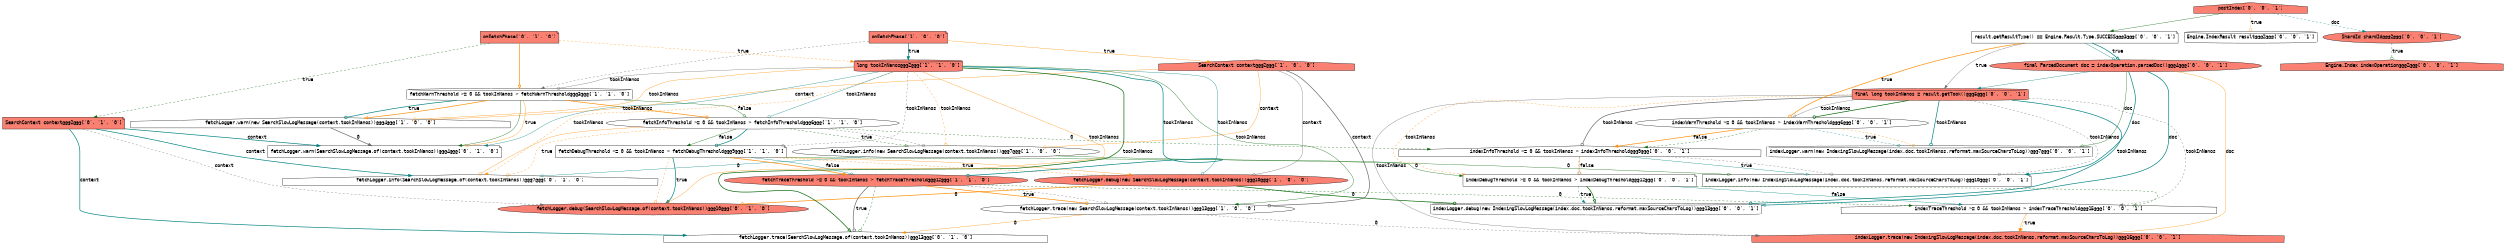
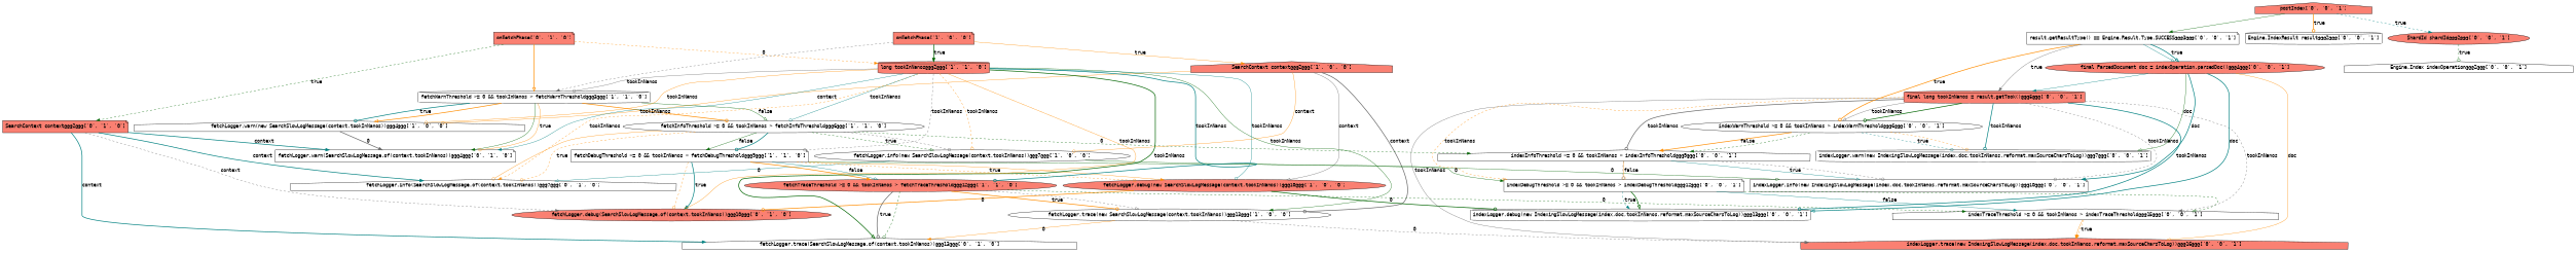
  digraph {
    fontname="DejaVu Sans Mono"
    node [fillcolor=white fontname="DejaVu Sans Mono" shape=house style=filled]
    edge [arrowhead=odot color=darkorange fontname="DejaVu Sans Mono" style=solid]
    n1 [fillcolor=salmon label="SearchContext context@@@2@@@['1', '0', '0']"]
    n2 [label="fetchLogger.trace(new SearchSlowLogMessage(context,tookInNanos))@@@13@@@['1', '0', '0']" shape=ellipse]
    n3 [label="fetchLogger.info(new SearchSlowLogMessage(context,tookInNanos))@@@7@@@['1', '0', '0']" shape=ellipse]
    n4 [label="fetchLogger.warn(new SearchSlowLogMessage(context,tookInNanos))@@@4@@@['1', '0', '0']"]
    n5 [fillcolor=salmon label="fetchLogger.debug(new SearchSlowLogMessage(context,tookInNanos))@@@10@@@['1', '0', '0']" shape=ellipse]
    n6 [label="fetchLogger.trace(SearchSlowLogMessage.of(context,tookInNanos))@@@13@@@['0', '1', '0']"]
    n7 [fillcolor=salmon label="indexLogger.trace(new IndexingSlowLogMessage(index,doc,tookInNanos,reformat,maxSourceCharsToLog))@@@16@@@['0', '0', '1']"]
    n8 [label="fetchLogger.info(SearchSlowLogMessage.of(context,tookInNanos))@@@7@@@['0', '1', '0']"]
    n9 [label="indexLogger.info(new IndexingSlowLogMessage(index,doc,tookInNanos,reformat,maxSourceCharsToLog))@@@10@@@['0', '0', '1']" shape=note]
    n10 [label="fetchLogger.warn(SearchSlowLogMessage.of(context,tookInNanos))@@@4@@@['0', '1', '0']" shape=note]
    n11 [fillcolor=salmon label="fetchLogger.debug(SearchSlowLogMessage.of(context,tookInNanos))@@@10@@@['0', '1', '0']" shape=ellipse]
    n12 [label="indexLogger.debug(new IndexingSlowLogMessage(index,doc,tookInNanos,reformat,maxSourceCharsToLog))@@@13@@@['0', '0', '1']" shape=cylinder]
    n13 [fillcolor=salmon label="fetchTraceThreshold >= 0 && tookInNanos > fetchTraceThreshold@@@12@@@['1', '1', '0']" shape=ellipse]
    n14 [label="indexTraceThreshold >= 0 && tookInNanos > indexTraceThreshold@@@15@@@['0', '0', '1']"]
    n15 [label="indexWarnThreshold >= 0 && tookInNanos > indexWarnThreshold@@@6@@@['0', '0', '1']" shape=ellipse]
    n16 [label="indexInfoThreshold >= 0 && tookInNanos > indexInfoThreshold@@@9@@@['0', '0', '1']"]
    n17 [label="indexLogger.warn(new IndexingSlowLogMessage(index,doc,tookInNanos,reformat,maxSourceCharsToLog))@@@7@@@['0', '0', '1']" shape=cylinder]
    n18 [label="indexDebugThreshold >= 0 && tookInNanos > indexDebugThreshold@@@12@@@['0', '0', '1']" shape=note]
-   n19 [fillcolor=salmon label="Engine.Index indexOperation@@@2@@@['0', '0', '1']"]
+   n19 [label="Engine.Index indexOperation@@@2@@@['0', '0', '1']"]
    n20 [label="fetchInfoThreshold >= 0 && tookInNanos > fetchInfoThreshold@@@6@@@['1', '1', '0']" shape=ellipse]
    n21 [label="fetchDebugThreshold >= 0 && tookInNanos > fetchDebugThreshold@@@9@@@['1', '1', '0']" shape=note]
    n22 [fillcolor=salmon label="SearchContext context@@@2@@@['0', '1', '0']" shape=note]
    n23 [label="fetchWarnThreshold >= 0 && tookInNanos > fetchWarnThreshold@@@3@@@['1', '1', '0']" shape=cylinder]
    n24 [fillcolor=salmon label="final long tookInNanos = result.getTook()@@@5@@@['0', '0', '1']" shape=cylinder]
    n25 [fillcolor=salmon label="postIndex['0', '0', '1']"]
    n26 [label="result.getResultType() == Engine.Result.Type.SUCCESS@@@3@@@['0', '0', '1']" shape=note]
    n27 [label="Engine.IndexResult result@@@2@@@['0', '0', '1']" shape=cylinder]
    n28 [fillcolor=salmon label="ShardId shardId@@@2@@@['0', '0', '1']" shape=ellipse]
    n29 [fillcolor=salmon label="final ParsedDocument doc = indexOperation.parsedDoc()@@@4@@@['0', '0', '1']" shape=ellipse]
    n30 [fillcolor=salmon label="long tookInNanos@@@2@@@['1', '1', '0']" shape=cylinder]
    n31 [fillcolor=salmon label="onFetchPhase['0', '1', '0']" shape=note]
    n32 [fillcolor=salmon label="onFetchPhase['1', '0', '0']" shape=note]
    n1 -> n2 [color=gray40 label=context style=bold]
    n1 -> n3 [label=context]
    n1 -> n4 [label=context]
    n1 -> n5 [arrowhead=onormal color=gray40 label=context]
    n2 -> n6 [arrowhead=normal label=0]
    n2 -> n7 [arrowhead=onormal color=gray40 label=0 style=dashed]
    n3 -> n8 [arrowhead=onormal color=teal label=0]
    n3 -> n9 [arrowhead=onormal color=darkgreen label=0]
    n4 -> n10 [arrowhead=normal color=gray40 label=0 style=bold]
    n5 -> n11 [label=0 style=bold]
    n5 -> n12 [color=darkgreen label=0 style=bold]
    n13 -> n2 [label=true style=bold]
    n13 -> n2 [arrowhead=onormal color=gray40 style=dashed]
    n13 -> n6 [color=darkgreen style=dashed]
    n13 -> n6 [color=gray40 label=true style=bold]
    n13 -> n14 [arrowhead=normal color=darkgreen label=0 style=dashed]
    n14 -> n7 [arrowhead=normal label=true style=dashed]
    n14 -> n7 [arrowhead=normal]
    n15 -> n16 [arrowhead=normal label=false style=bold]
    n15 -> n16 [arrowhead=normal color=darkgreen style=dashed]
    n15 -> n17 [color=teal label=true style=dashed]
    n15 -> n17 [style=dashed]
    n16 -> n9 [arrowhead=onormal color=teal label=true]
    n16 -> n9 [color=gray40 style=dashed]
    n16 -> n18 [label=false]
    n16 -> n18 [color=gray40 style=dashed]
    n18 -> n12 [arrowhead=normal color=teal label=true style=dashed]
    n18 -> n12 [arrowhead=onormal color=darkgreen style=bold]
    n18 -> n14 [arrowhead=onormal color=darkgreen style=dashed]
    n18 -> n14 [arrowhead=normal color=teal label=false]
    n20 -> n3 [arrowhead=onormal color=darkgreen label=true style=dashed]
    n20 -> n3 [color=gray40 style=dashed]
    n20 -> n8
    n20 -> n8 [label=true style=dashed]
    n20 -> n16 [arrowhead=normal color=darkgreen label=0 style=dashed]
    n20 -> n21 [arrowhead=normal color=darkgreen label=false]
    n20 -> n21 [color=teal style=bold]
    n21 -> n5 [label=true style=dashed]
    n21 -> n5 [arrowhead=normal]
    n21 -> n11 [arrowhead=normal color=teal label=true style=bold]
    n21 -> n11 [style=dashed]
    n21 -> n13 [arrowhead=normal style=bold]
    n21 -> n13 [arrowhead=onormal color=teal label=false]
    n21 -> n18 [arrowhead=normal color=darkgreen label=0]
    n22 -> n6 [arrowhead=normal color=teal label=context style=bold]
    n22 -> n8 [arrowhead=normal color=teal label=context style=bold]
    n22 -> n10 [arrowhead=normal color=teal label=context style=bold]
    n22 -> n11 [arrowhead=normal color=gray40 label=context style=dashed]
    n23 -> n4 [color=teal label=true style=bold]
    n23 -> n4 [arrowhead=onormal style=bold]
    n23 -> n10 [arrowhead=normal color=darkgreen]
    n23 -> n10 [label=true]
    n23 -> n20 [style=bold]
    n23 -> n20 [arrowhead=onormal color=darkgreen label=false]
    n24 -> n7 [arrowhead=normal color=gray40 label=tookInNanos]
    n24 -> n9 [color=gray40 label=tookInNanos style=dashed]
    n24 -> n12 [color=teal label=tookInNanos style=bold]
    n24 -> n14 [arrowhead=normal color=gray40 label=tookInNanos style=dashed]
    n24 -> n15 [color=darkgreen style=bold]
    n24 -> n15 [arrowhead=onormal color=gray40 label=tookInNanos]
    n24 -> n16 [color=gray40 label=tookInNanos style=bold]
    n24 -> n17 [color=teal label=tookInNanos style=bold]
    n24 -> n18 [arrowhead=onormal label=tookInNanos style=dashed]
    n25 -> n26 [arrowhead=normal color=darkgreen]
-   n25 -> n27 [label=true style=dashed]
-   n25 -> n28 [arrowhead=normal color=teal label=doc style=dashed]
+   n25 -> n27 [label=true style=bold]
+   n25 -> n28 [arrowhead=normal color=teal label=true style=dashed]
    n26 -> n15 [label=true style=bold]
    n26 -> n24 [arrowhead=normal color=gray40 label=true]
    n26 -> n29 [arrowhead=onormal color=teal]
    n26 -> n29 [arrowhead=onormal color=teal label=true style=bold]
    n28 -> n19 [color=darkgreen label=true style=dashed]
    n29 -> n7 [arrowhead=onormal label=doc]
    n29 -> n9 [arrowhead=normal color=teal label=doc style=bold]
    n29 -> n12 [arrowhead=onormal color=teal label=doc style=bold]
    n29 -> n17 [arrowhead=onormal color=darkgreen label=doc]
    n29 -> n24 [arrowhead=normal color=teal]
    n30 -> n2 [arrowhead=normal color=darkgreen label=tookInNanos]
    n30 -> n3 [label=tookInNanos style=dashed]
    n30 -> n4 [label=tookInNanos]
    n30 -> n5 [color=teal label=tookInNanos]
    n30 -> n6 [arrowhead=onormal color=darkgreen label=tookInNanos style=bold]
    n30 -> n8 [arrowhead=normal label=tookInNanos style=dashed]
    n30 -> n10 [arrowhead=normal color=teal label=tookInNanos]
    n30 -> n11 [label=tookInNanos]
    n30 -> n13 [color=teal label=tookInNanos style=bold]
    n30 -> n20 [color=teal label=tookInNanos]
    n30 -> n21 [color=gray40 label=tookInNanos style=dashed]
    n30 -> n23 [color=gray40 label=tookInNanos]
    n31 -> n22 [arrowhead=normal color=darkgreen label=true style=dashed]
    n31 -> n23 [arrowhead=onormal style=bold]
-   n31 -> n30 [arrowhead=normal label=true style=dashed]
+   n31 -> n30 [arrowhead=normal label=0 style=dashed]
    n32 -> n1 [arrowhead=normal label=true]
    n32 -> n23 [arrowhead=normal color=gray40 style=dashed]
-   n32 -> n30 [arrowhead=normal color=teal label=true style=bold]
+   n32 -> n30 [arrowhead=normal color=darkgreen label=true style=bold]
  }
